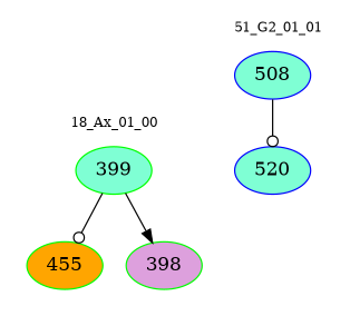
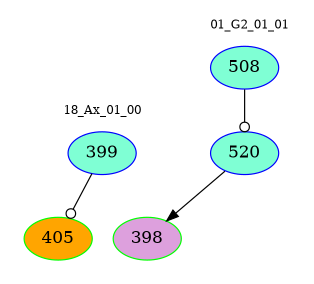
  digraph {
    node [color=blue fillcolor=aquamarine style=filled]
    edge [arrowhead=odot color=black]
-   n1 [color=green label=399]
+   n1 [label=399]
    n2 [color=green fillcolor=plum label=398]
-   n3 [color=green fillcolor=orange label=455]
+   n3 [color=green fillcolor=orange label=405]
    n4 [label=508]
    n5 [label=520]
    subgraph cluster_1 {
      color=white
      fontsize=10
      label="18_Ax_01_00"
      n1
      n2
      n3
    }
    subgraph cluster_2 {
      color=white
      fontsize=10
-     label="51_G2_01_01"
+     label="01_G2_01_01"
      n4
      n5
    }
-   n1 -> n2 [arrowhead=normal]
+   n5 -> n2 [arrowhead=normal]
    n1 -> n3
    n4 -> n5
  }
